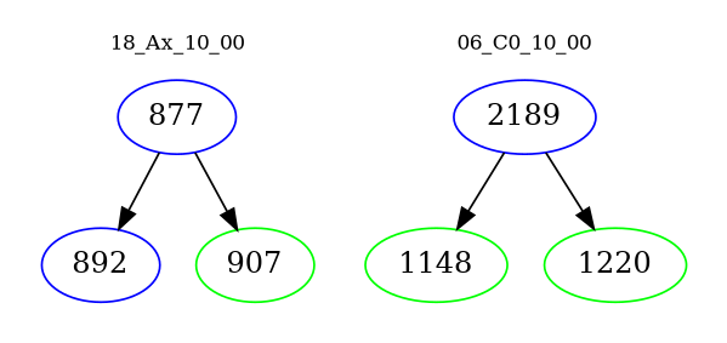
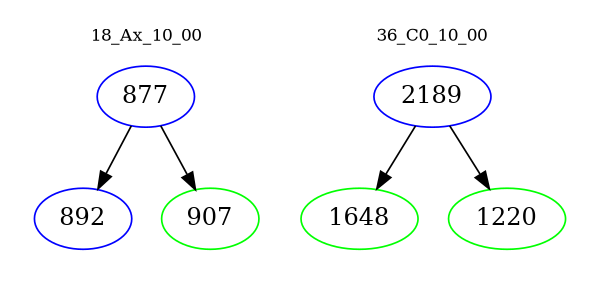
  digraph {
    node [color=blue]
    edge [color=black]
    n1 [label=877]
    n2 [label=892]
    n3 [color=green label=907]
    n4 [label=2189]
-   n5 [color=green label=1148]
+   n5 [color=green label=1648]
    n6 [color=green label=1220]
    subgraph cluster_1 {
      color=white
      fontsize=10
      label="18_Ax_10_00"
      n1
      n2
      n3
    }
    subgraph cluster_2 {
      color=white
      fontsize=10
-     label="06_C0_10_00"
+     label="36_C0_10_00"
      n4
      n5
      n6
    }
    n1 -> n2
    n1 -> n3
    n4 -> n5
    n4 -> n6
  }
